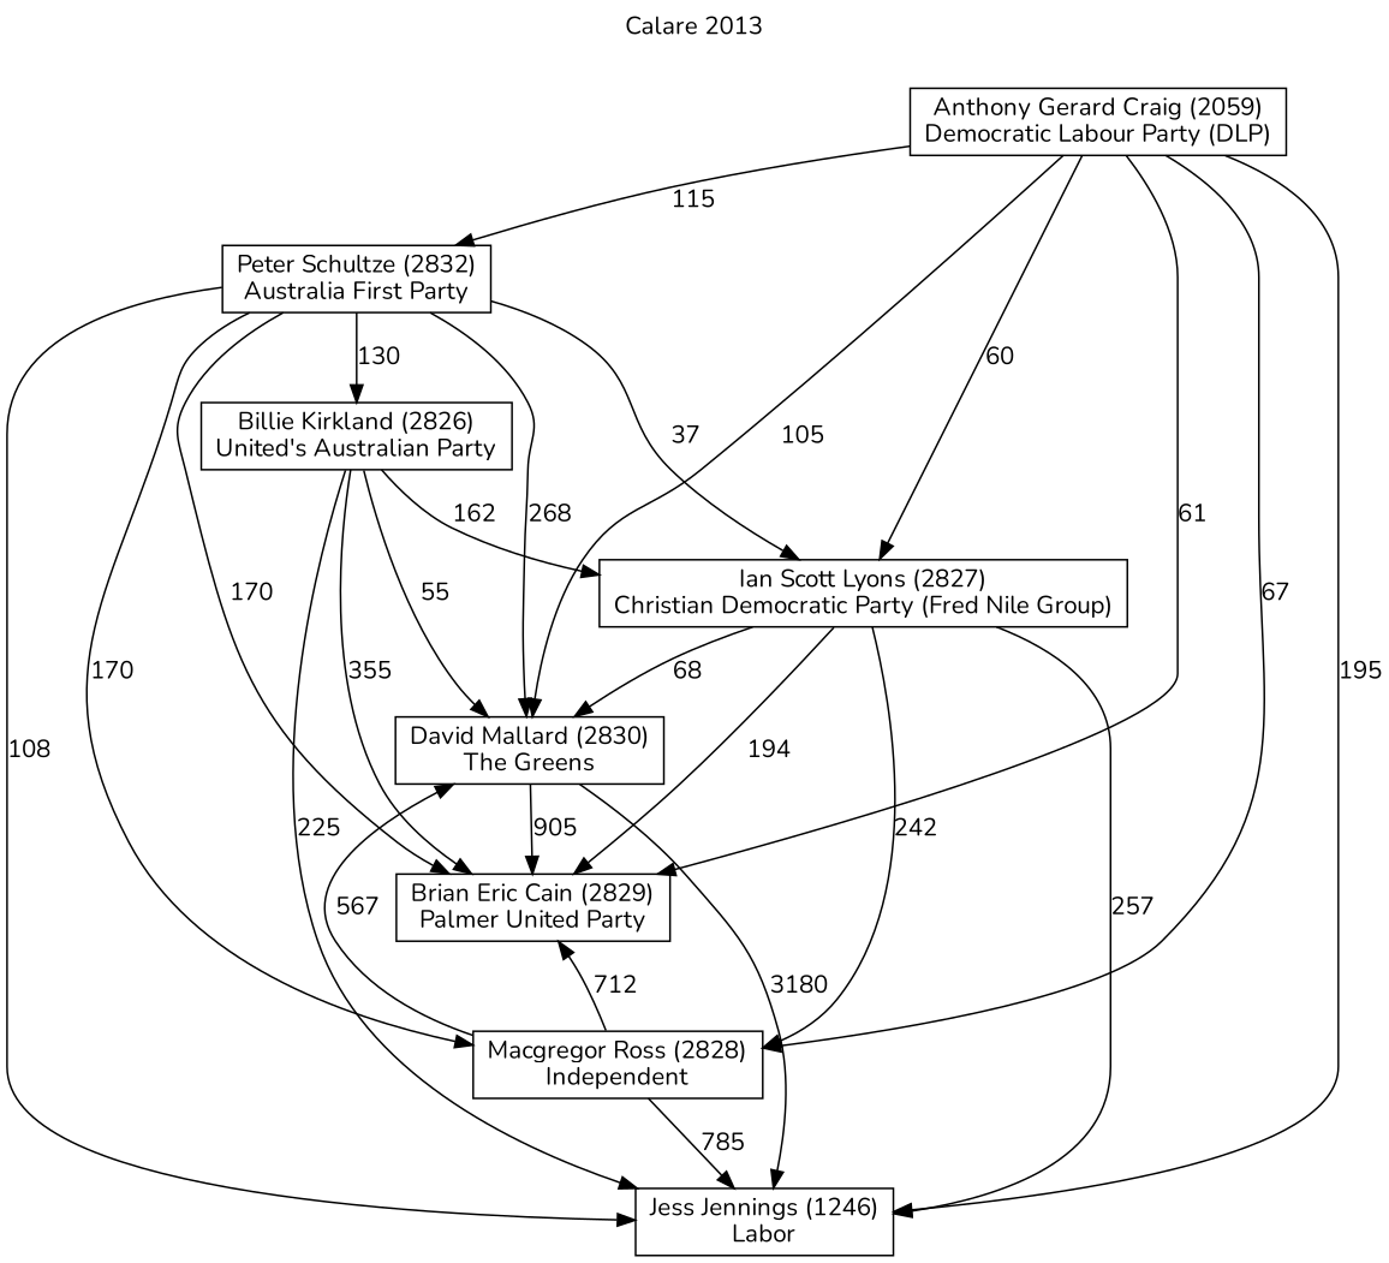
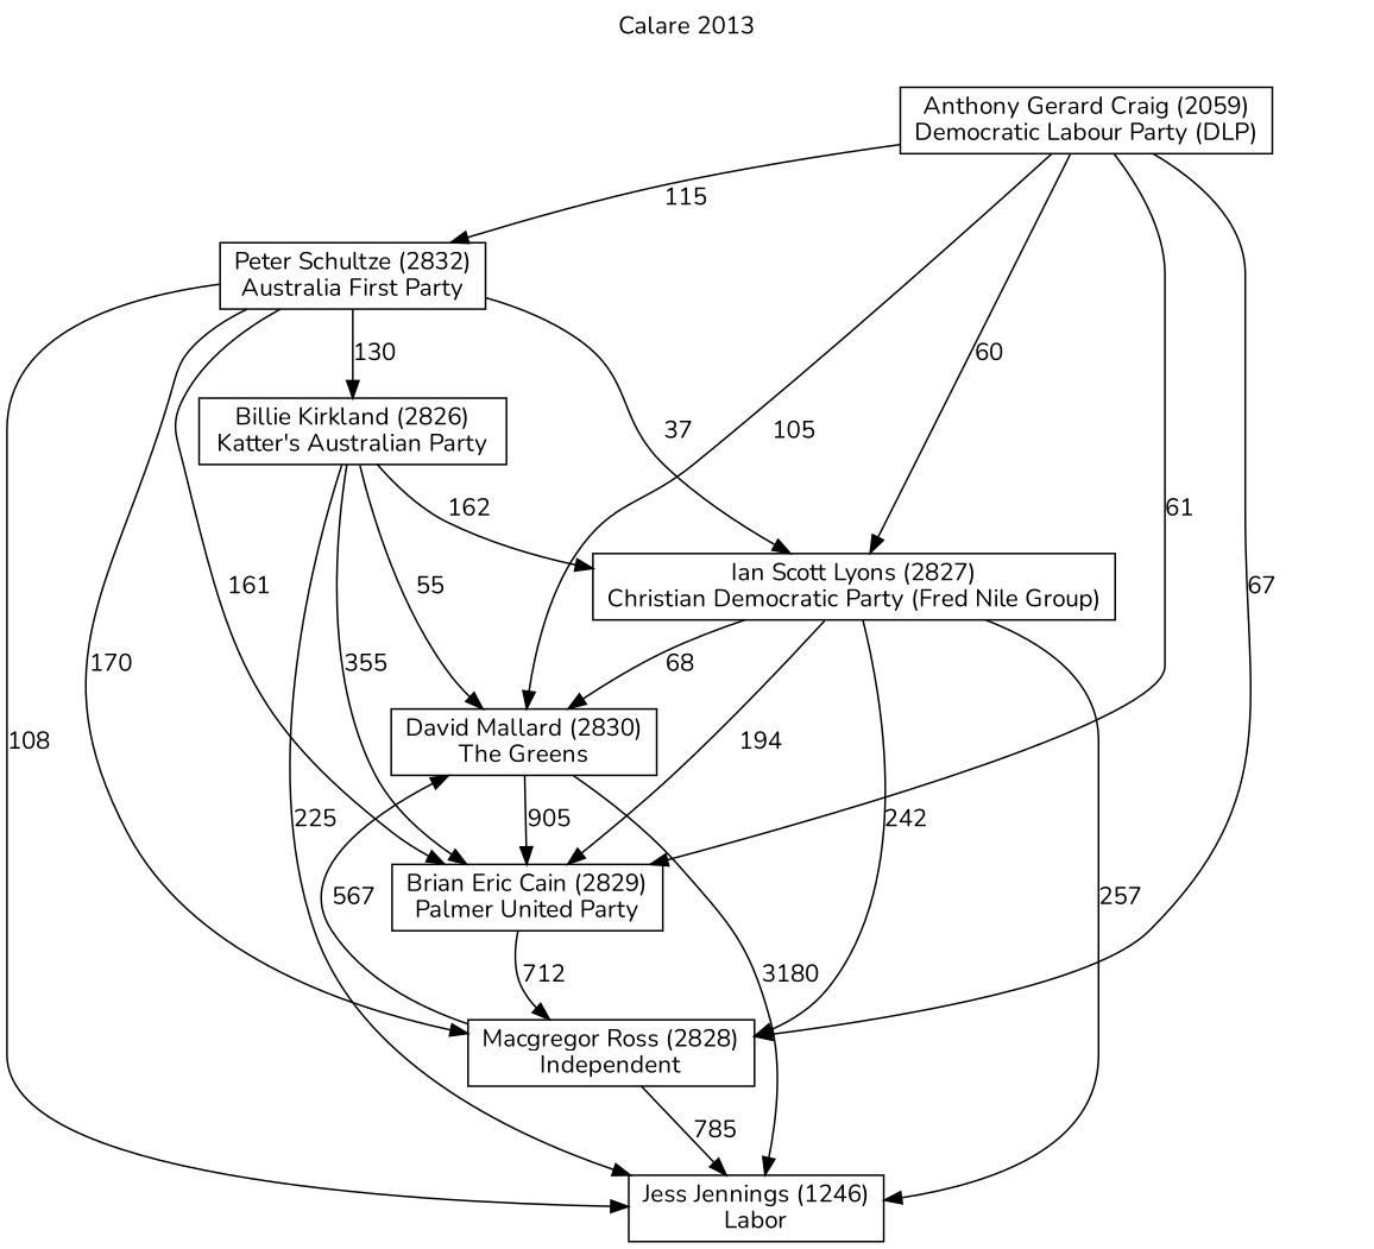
  digraph {
    fontname=Nunito
    label="Calare 2013"
    labelloc=t
    mclimit=10
    node [fontname=Nunito shape=box]
    edge [fontname=Nunito]
    n1 [label="Jess Jennings (1246)\nLabor"]
    n2 [label="Brian Eric Cain (2829)\nPalmer United Party"]
    n3 [label="David Mallard (2830)\nThe Greens"]
    n4 [label="Macgregor Ross (2828)\nIndependent"]
    n5 [label="Ian Scott Lyons (2827)\nChristian Democratic Party (Fred Nile Group)"]
-   n6 [label="Billie Kirkland (2826)\nUnited's Australian Party"]
+   n6 [label="Billie Kirkland (2826)\nKatter's Australian Party"]
    n7 [label="Peter Schultze (2832)\nAustralia First Party"]
    n8 [label="Anthony Gerard Craig (2059)\nDemocratic Labour Party (DLP)"]
    n3 -> n1 [label=3180]
    n3 -> n2 [label=905]
    n4 -> n1 [label=785]
-   n4 -> n2 [label=712]
+   n2 -> n4 [label=712]
    n4 -> n3 [label=567]
    n5 -> n1 [label=257]
    n5 -> n2 [label=194]
    n5 -> n3 [label=68]
    n5 -> n4 [label=242]
    n6 -> n1 [label=225]
    n6 -> n2 [label=355]
    n6 -> n3 [label=55]
    n6 -> n5 [label=162]
    n7 -> n1 [label=108]
-   n7 -> n2 [label=170]
-   n7 -> n3 [label=268]
+   n7 -> n2 [label=161]
    n7 -> n4 [label=170]
    n7 -> n5 [label=37]
    n7 -> n6 [label=130]
-   n8 -> n1 [label=195]
    n8 -> n2 [label=61]
    n8 -> n3 [label=105]
    n8 -> n4 [label=67]
    n8 -> n5 [label=60]
    n8 -> n7 [label=115]
  }
